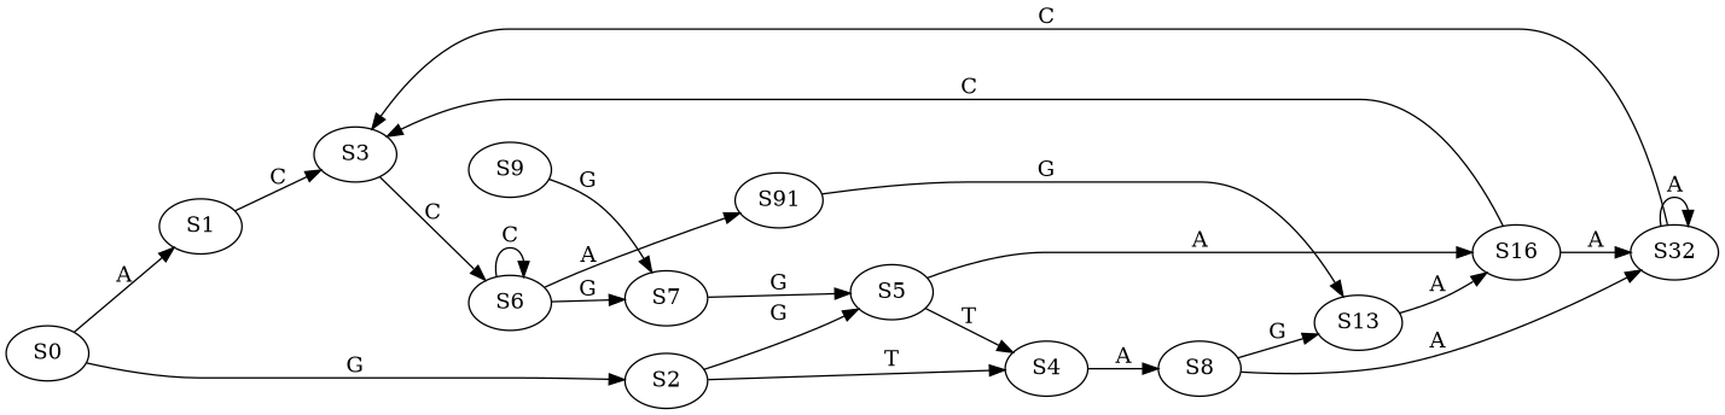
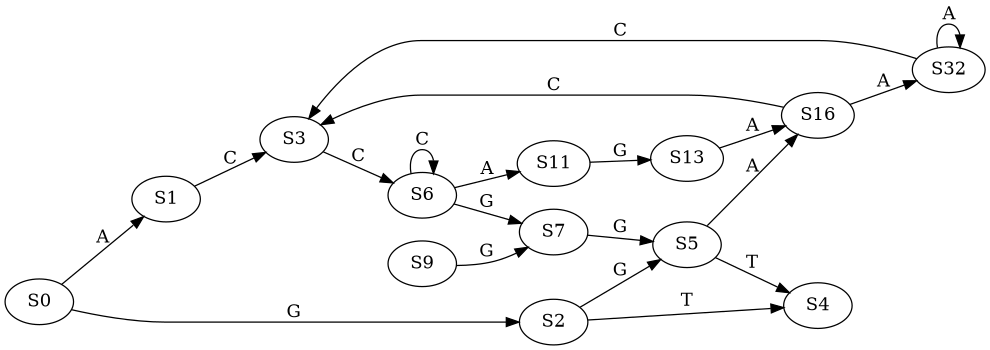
  strict digraph {
    rankdir=LR
    S0
    S1
    S2
    S3
    S4
    S5
    S6
-   S8
    n9 [label=S16]
    S7
-   S11 [label=S91]
+   S11
    n12 [label=S32]
    S13
    S9
    S0 -> S1 [label=A]
    S0 -> S2 [label=G]
    S1 -> S3 [label=C]
    S2 -> S4 [label=T]
    S2 -> S5 [label=G]
    S3 -> S6 [label=C]
-   S4 -> S8 [label=A]
    S5 -> S4 [label=T]
    S5 -> n9 [label=A]
    S6 -> S6 [label=C]
    S6 -> S7 [label=G]
    S6 -> S11 [label=A]
-   S8 -> n12 [label=A]
-   S8 -> S13 [label=G]
    n9 -> S3 [label=C]
    n9 -> n12 [label=A]
    S7 -> S5 [label=G]
    S11 -> S13 [label=G]
    n12 -> S3 [label=C]
    n12 -> n12 [label=A]
    S13 -> n9 [label=A]
    S9 -> S7 [label=G]
  }
